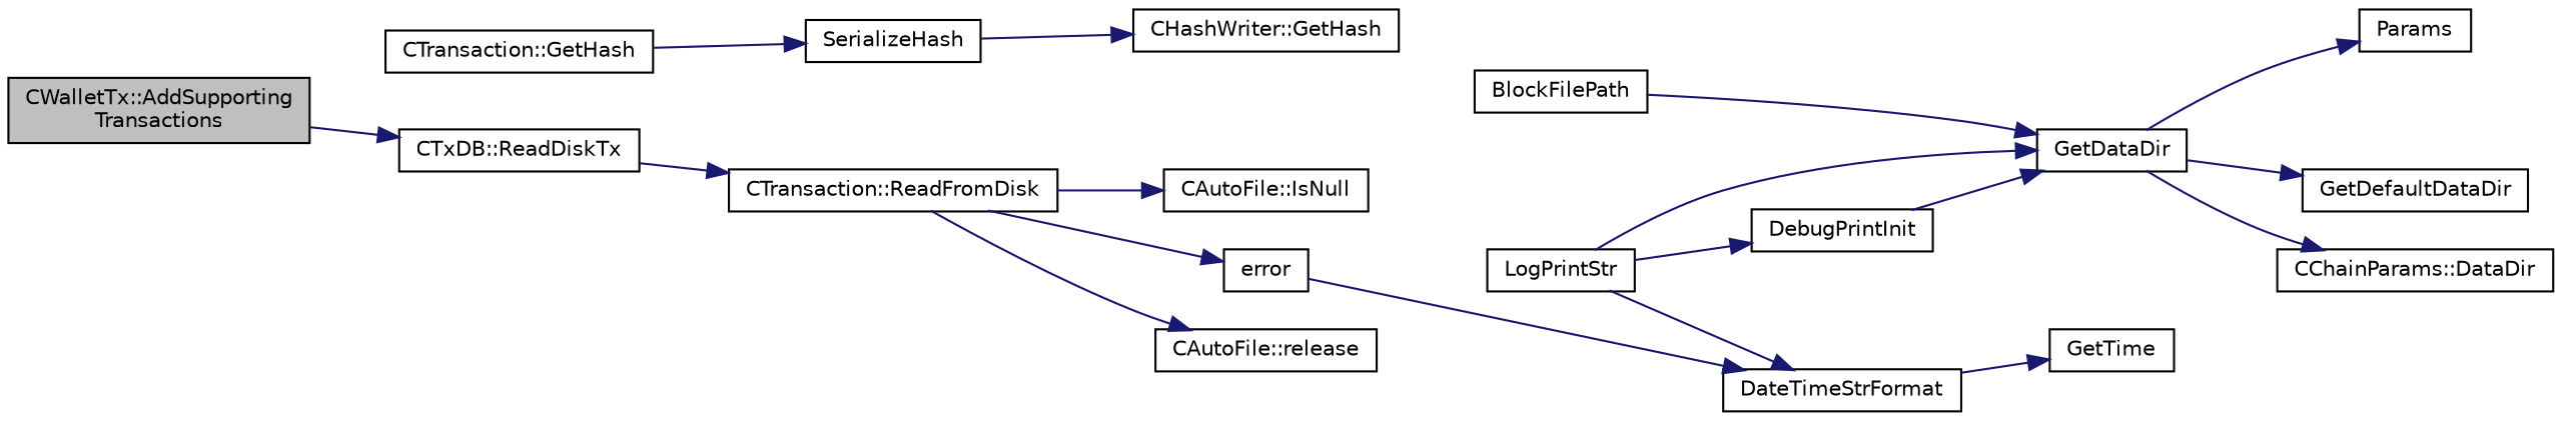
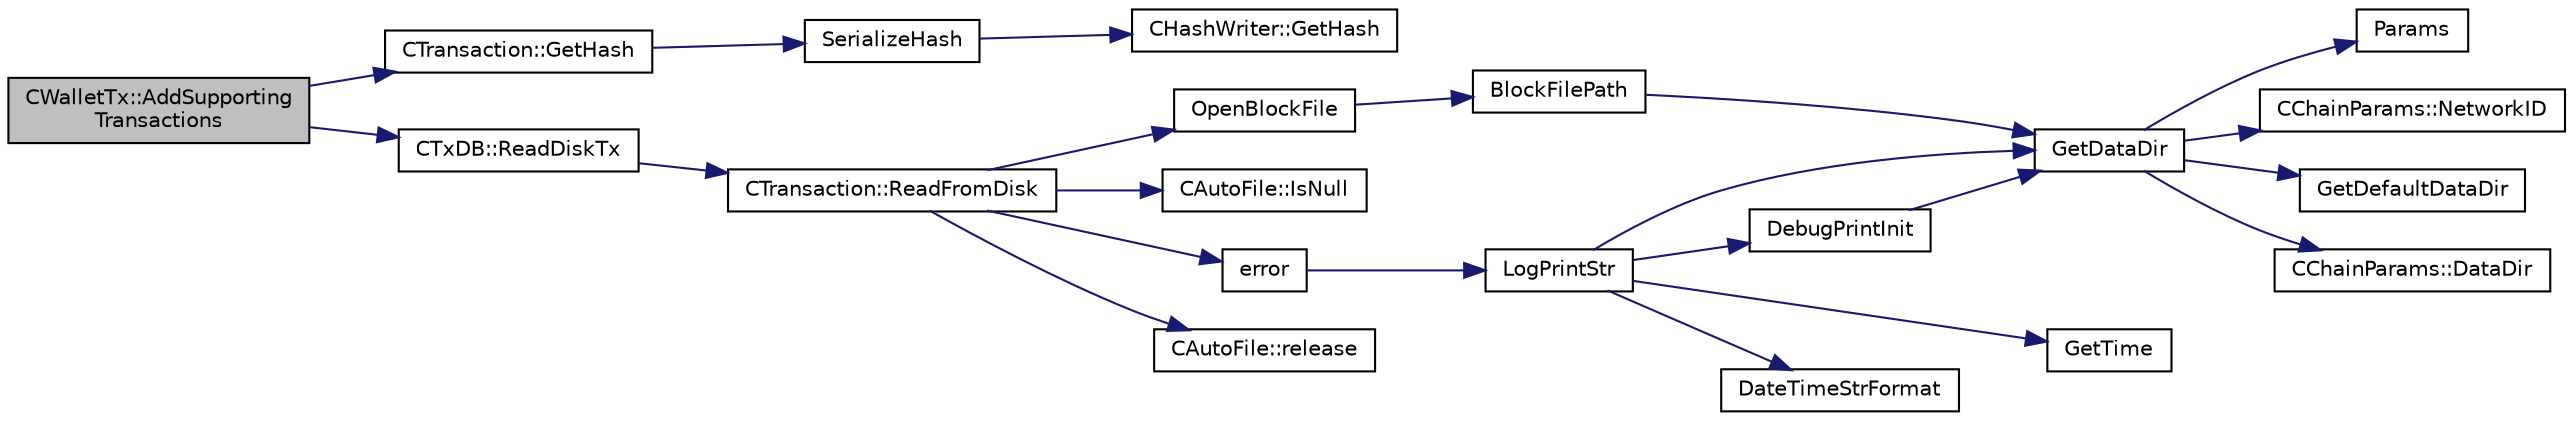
  digraph {
    rankdir=LR
    node [color=black fillcolor=white fontname=Helvetica fontsize=10 shape=record style=filled]
    edge [color=midnightblue fontname=Helvetica fontsize=10 labelfontname=Helvetica labelfontsize=10 style=solid]
    n1 [fillcolor=grey75 fontcolor=black height=0.2 label="CWalletTx::AddSupporting\lTransactions" width=0.4]
    n2 [height=0.2 label="CTransaction::GetHash" width=0.4]
    n3 [height=0.2 label="CTxDB::ReadDiskTx" width=0.4]
    n4 [height=0.2 label=SerializeHash width=0.4]
    n5 [height=0.2 label="CTransaction::ReadFromDisk" width=0.4]
    n6 [height=0.2 label="CHashWriter::GetHash" width=0.4]
+   n7 [height=0.2 label=OpenBlockFile width=0.4]
    n8 [height=0.2 label="CAutoFile::IsNull" width=0.4]
    n9 [height=0.2 label=error width=0.4]
    n10 [height=0.2 label="CAutoFile::release" width=0.4]
    n11 [height=0.2 label=BlockFilePath width=0.4]
    n12 [height=0.2 label=LogPrintStr width=0.4]
    n13 [height=0.2 label=GetDataDir width=0.4]
    n14 [height=0.2 label=Params width=0.4]
+   n15 [height=0.2 label="CChainParams::NetworkID" width=0.4]
    n16 [height=0.2 label=GetDefaultDataDir width=0.4]
    n17 [height=0.2 label="CChainParams::DataDir" width=0.4]
    n18 [height=0.2 label=DebugPrintInit width=0.4]
    n19 [height=0.2 label=DateTimeStrFormat width=0.4]
    n20 [height=0.2 label=GetTime width=0.4]
+   n1 -> n2
    n1 -> n3
    n2 -> n4
    n3 -> n5
    n4 -> n6
+   n5 -> n7
    n5 -> n8
    n5 -> n9
    n5 -> n10
-   n9 -> n19
+   n7 -> n11
+   n9 -> n12
    n11 -> n13
    n12 -> n13
    n12 -> n18
    n12 -> n19
-   n19 -> n20
+   n12 -> n20
    n13 -> n14
+   n13 -> n15
    n13 -> n16
    n13 -> n17
    n18 -> n13
  }
